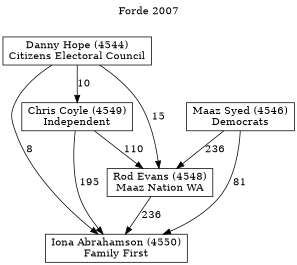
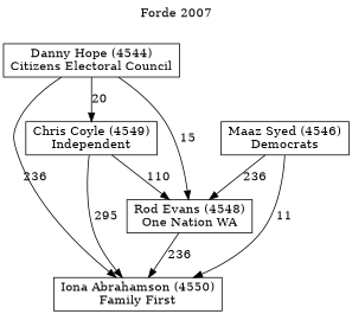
  digraph {
    label="Forde 2007"
    labelloc=t
    mclimit=10
    node [shape=box]
    n1 [label="Iona Abrahamson (4550)\nFamily First"]
-   n2 [label="Rod Evans (4548)\nMaaz Nation WA"]
+   n2 [label="Rod Evans (4548)\nOne Nation WA"]
    n3 [label="Chris Coyle (4549)\nIndependent"]
    n4 [label="Maaz Syed (4546)\nDemocrats"]
    n5 [label="Danny Hope (4544)\nCitizens Electoral Council"]
    n2 -> n1 [label=236]
-   n3 -> n1 [label=195]
+   n3 -> n1 [label=295]
    n3 -> n2 [label=110]
-   n4 -> n1 [label=81]
+   n4 -> n1 [label=11]
    n4 -> n2 [label=236]
-   n5 -> n1 [label=8]
+   n5 -> n1 [label=236]
    n5 -> n2 [label=15]
-   n5 -> n3 [label=10]
+   n5 -> n3 [label=20]
  }
